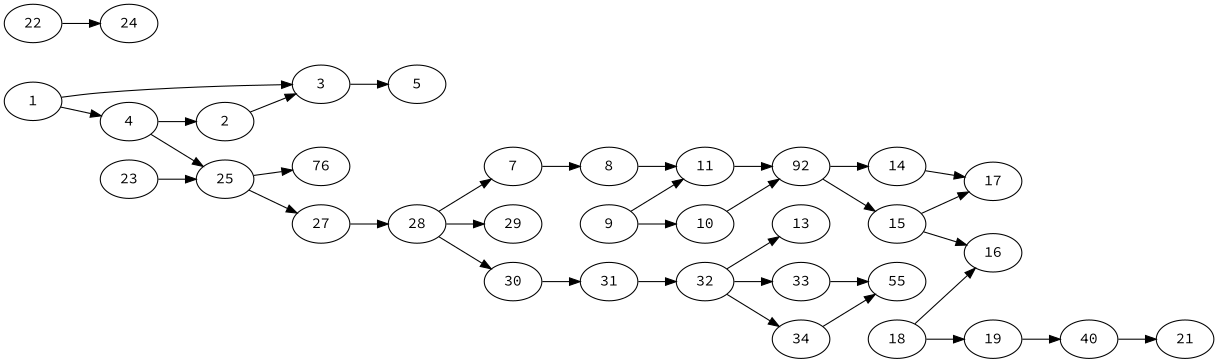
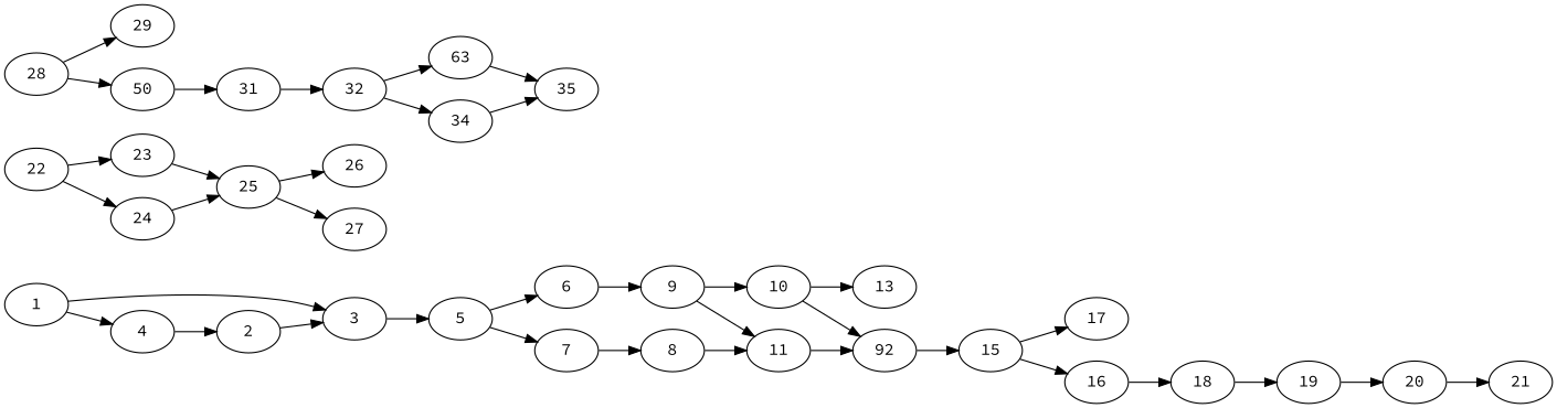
  digraph {
    fontname="Source Code Pro"
    rankdir=LR
    node [alpha=0.07 fontname="Source Code Pro"]
    edge [fontname="Source Code Pro"]
    1 [alpha=0.03 expect_size=26355712]
    3 [expect_size=43218944]
    4 [alpha=0.15 expect_size=36174848]
    5 [alpha=0.10 expect_size=34341888]
    2 [alpha=0.03 expect_size=47992832]
+   6 [alpha=0.06 expect_size=14356480]
    7 [expect_size=19107840]
    9 [alpha=0.05 expect_size=45560832]
    8 [alpha=0.13 expect_size=9055232]
    11 [alpha=0.03 expect_size=21906432]
    10 [alpha=0.18 expect_size=21500928]
    n12 [expect_size=29798400 label=92]
    13 [alpha=0.06 expect_size=35761152]
-   14 [alpha=0.02 expect_size=51504128]
    15 [alpha=0.11 expect_size=40084480]
    17 [alpha=0.03 expect_size=30570496]
    16 [alpha=0.15 expect_size=16370688]
    18 [alpha=0.03 expect_size=46581760]
    19 [alpha=0.06 expect_size=30644224]
-   20 [alpha=0.12 expect_size=43382784 label=40]
+   20 [alpha=0.12 expect_size=43382784]
    21 [expect_size=37766144]
    22 [alpha=0.01 expect_size=45338624]
    23 [alpha=0.10 expect_size=15545344]
    24 [alpha=0.12 expect_size=30726144]
    25 [expect_size=36567040]
-   26 [alpha=0.06 expect_size=15072256 label=76]
+   26 [alpha=0.06 expect_size=15072256]
    27 [alpha=0.10 expect_size=49440768]
    28 [alpha=0.17 expect_size=8321024]
    29 [alpha=0.20 expect_size=14310400]
-   30 [alpha=0.10 expect_size=28229632]
+   30 [alpha=0.10 expect_size=28229632 label=50]
    31 [expect_size=9598976]
    32 [alpha=0.15 expect_size=26718208]
-   33 [alpha=0.15 expect_size=27964416]
+   33 [alpha=0.15 expect_size=27964416 label=63]
    34 [alpha=0.16 expect_size=51314688]
-   35 [alpha=0.10 expect_size=33331200 label=55]
+   35 [alpha=0.10 expect_size=33331200]
    1 -> 3
    1 -> 4
    3 -> 5
    4 -> 2
-   28 -> 7
+   5 -> 6
+   5 -> 7
    2 -> 3
+   6 -> 9
    7 -> 8
    9 -> 11
    9 -> 10
    8 -> 11
    11 -> n12
    10 -> n12
-   32 -> 13
-   n12 -> 14
+   10 -> 13
    n12 -> 15
-   14 -> 17
    15 -> 17
    15 -> 16
-   18 -> 16
+   16 -> 18
    18 -> 19
    19 -> 20
    20 -> 21
+   22 -> 23
    22 -> 24
    23 -> 25
-   4 -> 25
+   24 -> 25
    25 -> 26
    25 -> 27
-   27 -> 28
    28 -> 29
    28 -> 30
    30 -> 31
    31 -> 32
    32 -> 33
    32 -> 34
    33 -> 35
    34 -> 35
  }
